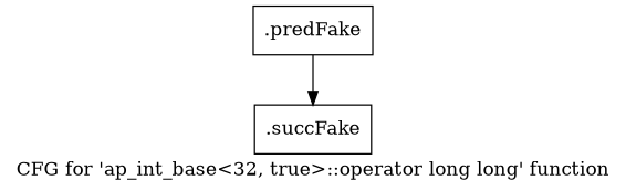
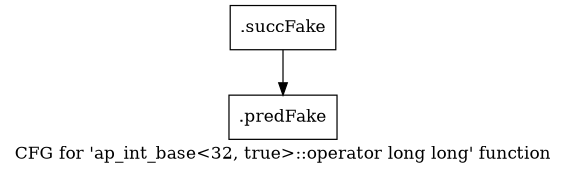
  digraph {
    label="CFG for 'ap_int_base\<32, true\>::operator long long' function"
    node [shape=record]
    n1 [label="{.predFake}"]
    n2 [filename="/media/miguel/NewVolume/Linux/Xilinx/Vitis_HLS/2020.2/include/ap_int_base.h" label="{.succFake}" linenumber=534]
-   n1 -> n2 [execusionnum=18 filename="/media/miguel/NewVolume/Linux/Xilinx/Vitis_HLS/2020.2/include/ap_int_base.h" style=solid arrowhead=normal]
+   n2 -> n1 [execusionnum=18 filename="/media/miguel/NewVolume/Linux/Xilinx/Vitis_HLS/2020.2/include/ap_int_base.h" style=solid arrowhead=normal]
  }
